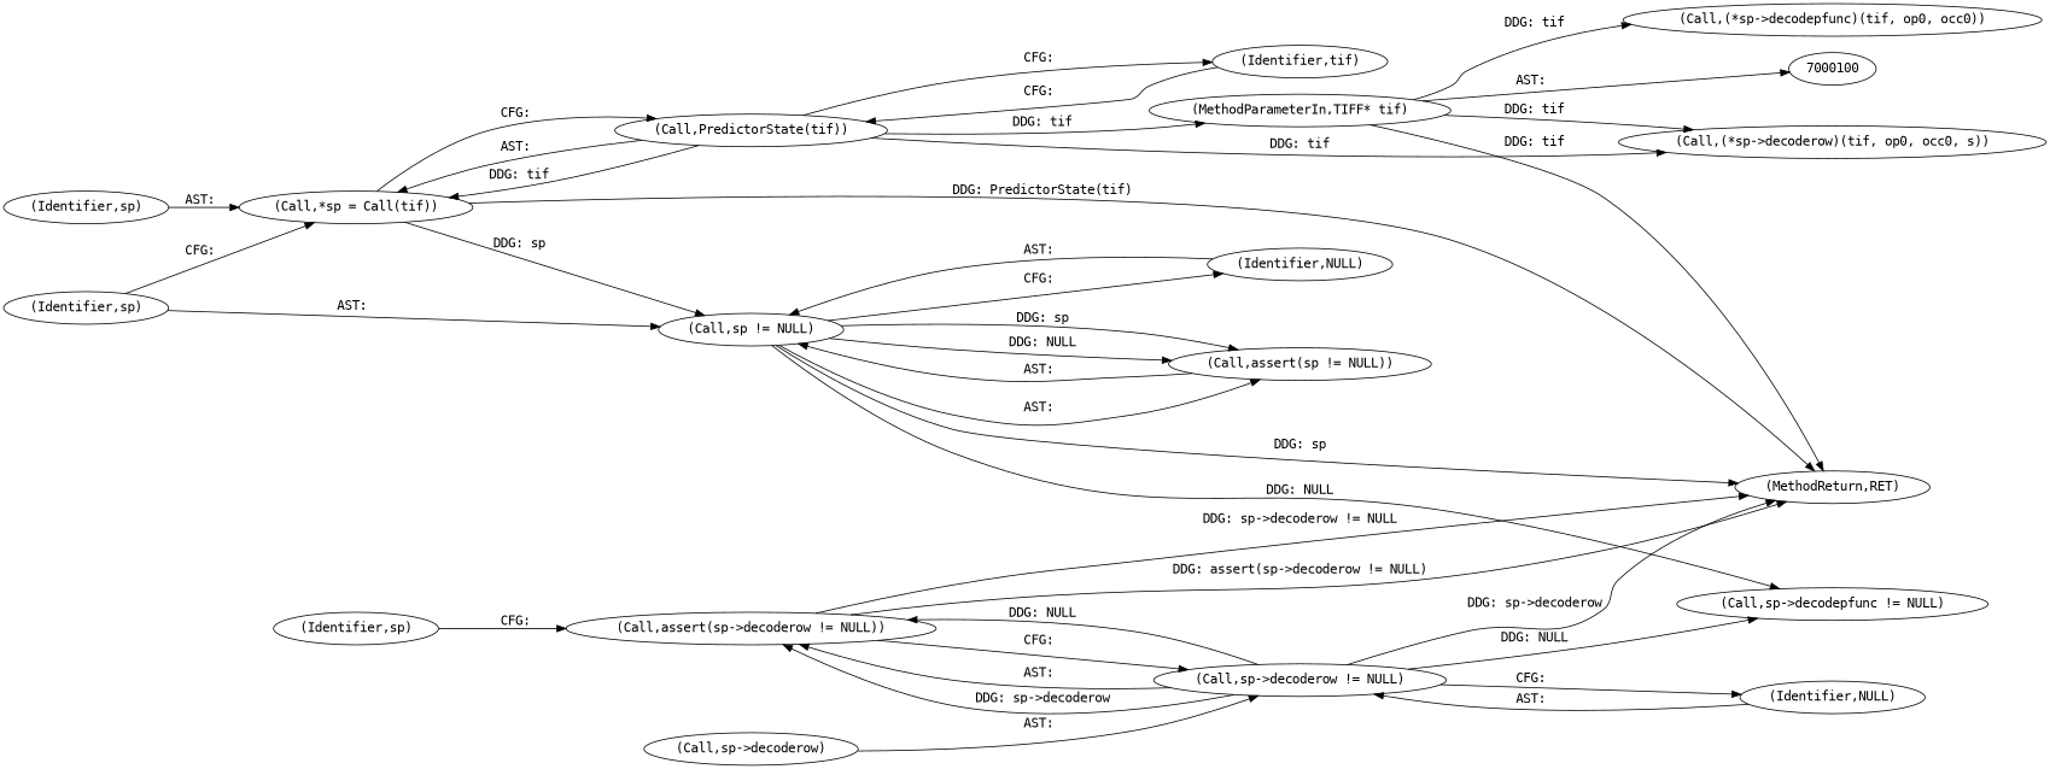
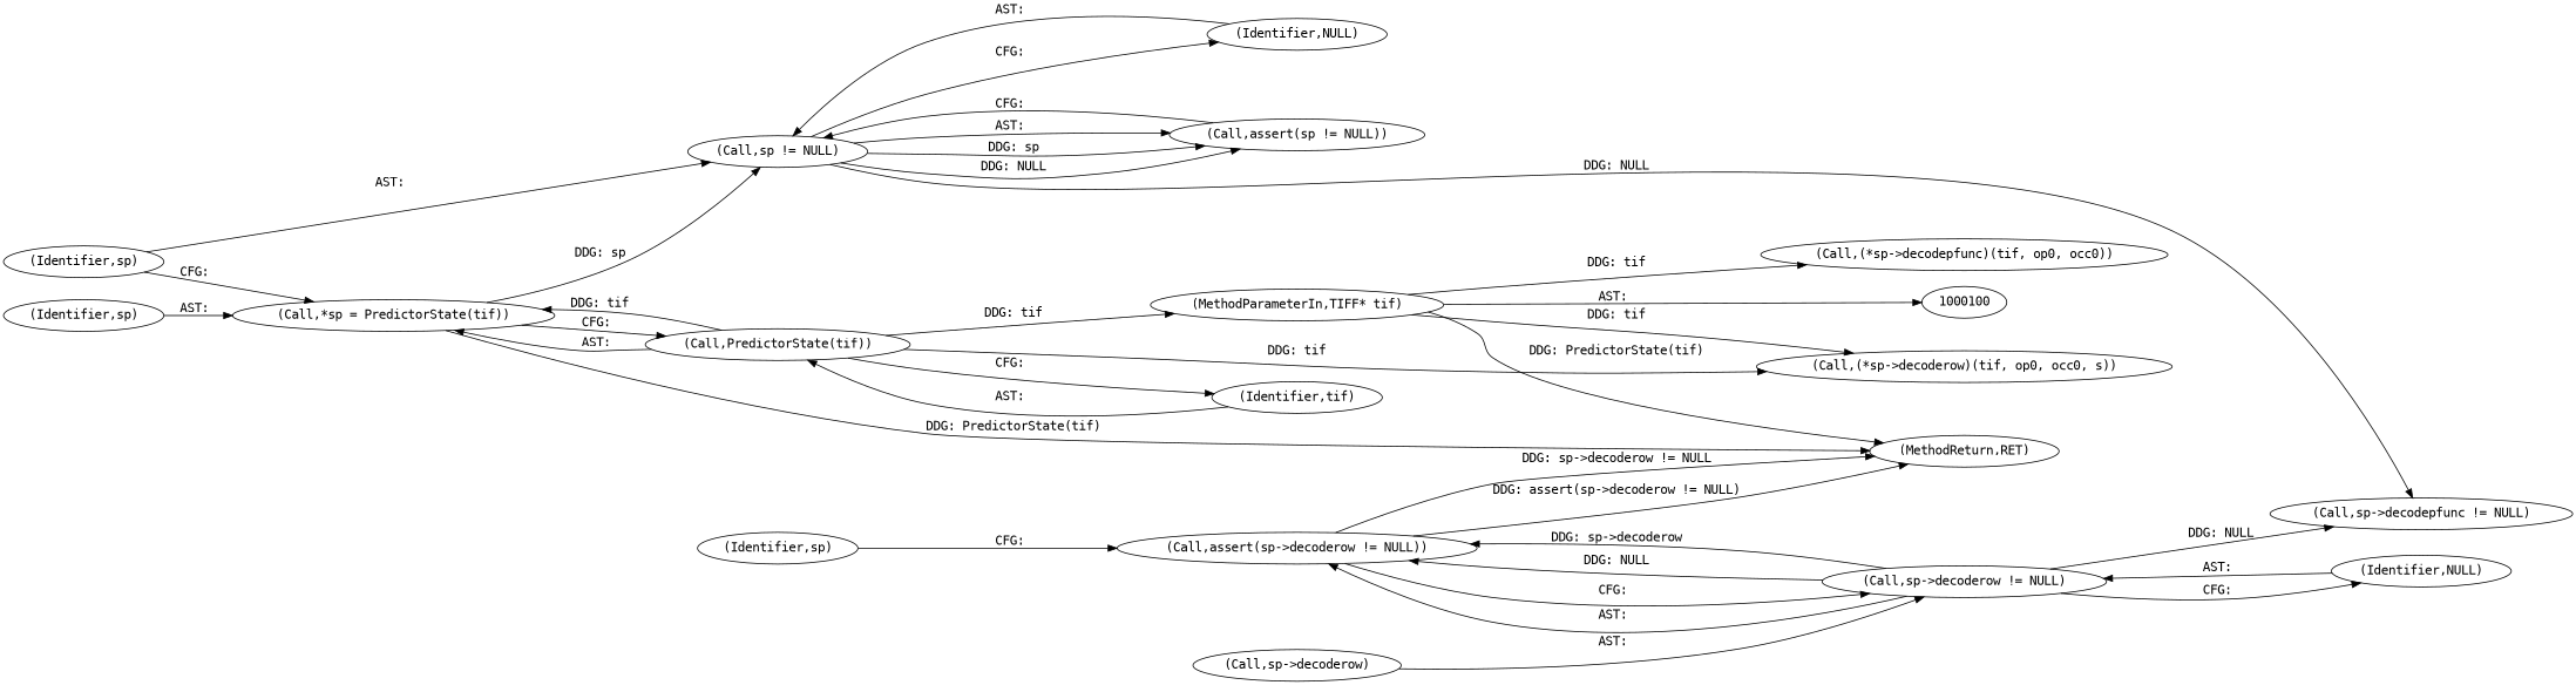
  digraph {
    fontname="DejaVu Sans Mono"
    rankdir=LR
    node [fontname="DejaVu Sans Mono"]
    edge [fontname="DejaVu Sans Mono"]
    n1 [label="(Call,assert(sp->decoderow != NULL))"]
    n2 [label="(Call,sp->decoderow != NULL)"]
    n3 [label="(MethodReturn,RET)"]
    n4 [label="(Identifier,NULL)"]
    n5 [label="(Call,sp->decodepfunc != NULL)"]
    n6 [label="(Call,sp != NULL)"]
    n7 [label="(Identifier,NULL)"]
    n8 [label="(Call,assert(sp != NULL))"]
-   n9 [label="(Call,*sp = Call(tif))"]
+   n9 [label="(Call,*sp = PredictorState(tif))"]
    n10 [label="(Call,PredictorState(tif))"]
    n11 [label="(Identifier,tif)"]
    n12 [label="(Call,(*sp->decoderow)(tif, op0, occ0, s))"]
    n13 [label="(MethodParameterIn,TIFF* tif)"]
    n14 [label="(Call,(*sp->decodepfunc)(tif, op0, occ0))"]
-   1000100 [label=7000100]
+   1000100
    n16 [label="(Identifier,sp)"]
    n17 [label="(Identifier,sp)"]
    n18 [label="(Call,sp->decoderow)"]
    n19 [label="(Identifier,sp)"]
    n1 -> n2 [label="CFG: "]
    n1 -> n3 [label="DDG: assert(sp->decoderow != NULL)"]
    n1 -> n3 [label="DDG: sp->decoderow != NULL"]
    n2 -> n1 [label="AST: "]
    n2 -> n1 [label="DDG: sp->decoderow"]
    n2 -> n1 [label="DDG: NULL"]
-   n2 -> n3 [label="DDG: sp->decoderow"]
    n2 -> n4 [label="CFG: "]
    n2 -> n5 [label="DDG: NULL"]
    n4 -> n2 [label="AST: "]
-   n6 -> n3 [label="DDG: sp"]
    n6 -> n5 [label="DDG: NULL"]
    n6 -> n7 [label="CFG: "]
    n6 -> n8 [label="AST: "]
    n6 -> n8 [label="DDG: sp"]
    n6 -> n8 [label="DDG: NULL"]
    n7 -> n6 [label="AST: "]
-   n8 -> n6 [label="AST: "]
+   n8 -> n6 [label="CFG: "]
    n9 -> n3 [label="DDG: PredictorState(tif)"]
    n9 -> n6 [label="DDG: sp"]
    n9 -> n10 [label="CFG: "]
    n10 -> n9 [label="AST: "]
    n10 -> n9 [label="DDG: tif"]
    n10 -> n11 [label="CFG: "]
    n10 -> n12 [label="DDG: tif"]
    n10 -> n13 [label="DDG: tif"]
-   n11 -> n10 [label="CFG: "]
-   n13 -> n3 [label="DDG: tif"]
+   n11 -> n10 [label="AST: "]
+   n13 -> n3 [label="DDG: PredictorState(tif)"]
    n13 -> n12 [label="DDG: tif"]
    n13 -> n14 [label="DDG: tif"]
    n13 -> 1000100 [label="AST: "]
    n16 -> n1 [label="CFG: "]
    n17 -> n6 [label="AST: "]
    n17 -> n9 [label="CFG: "]
    n18 -> n2 [label="AST: "]
    n19 -> n9 [label="AST: "]
  }
